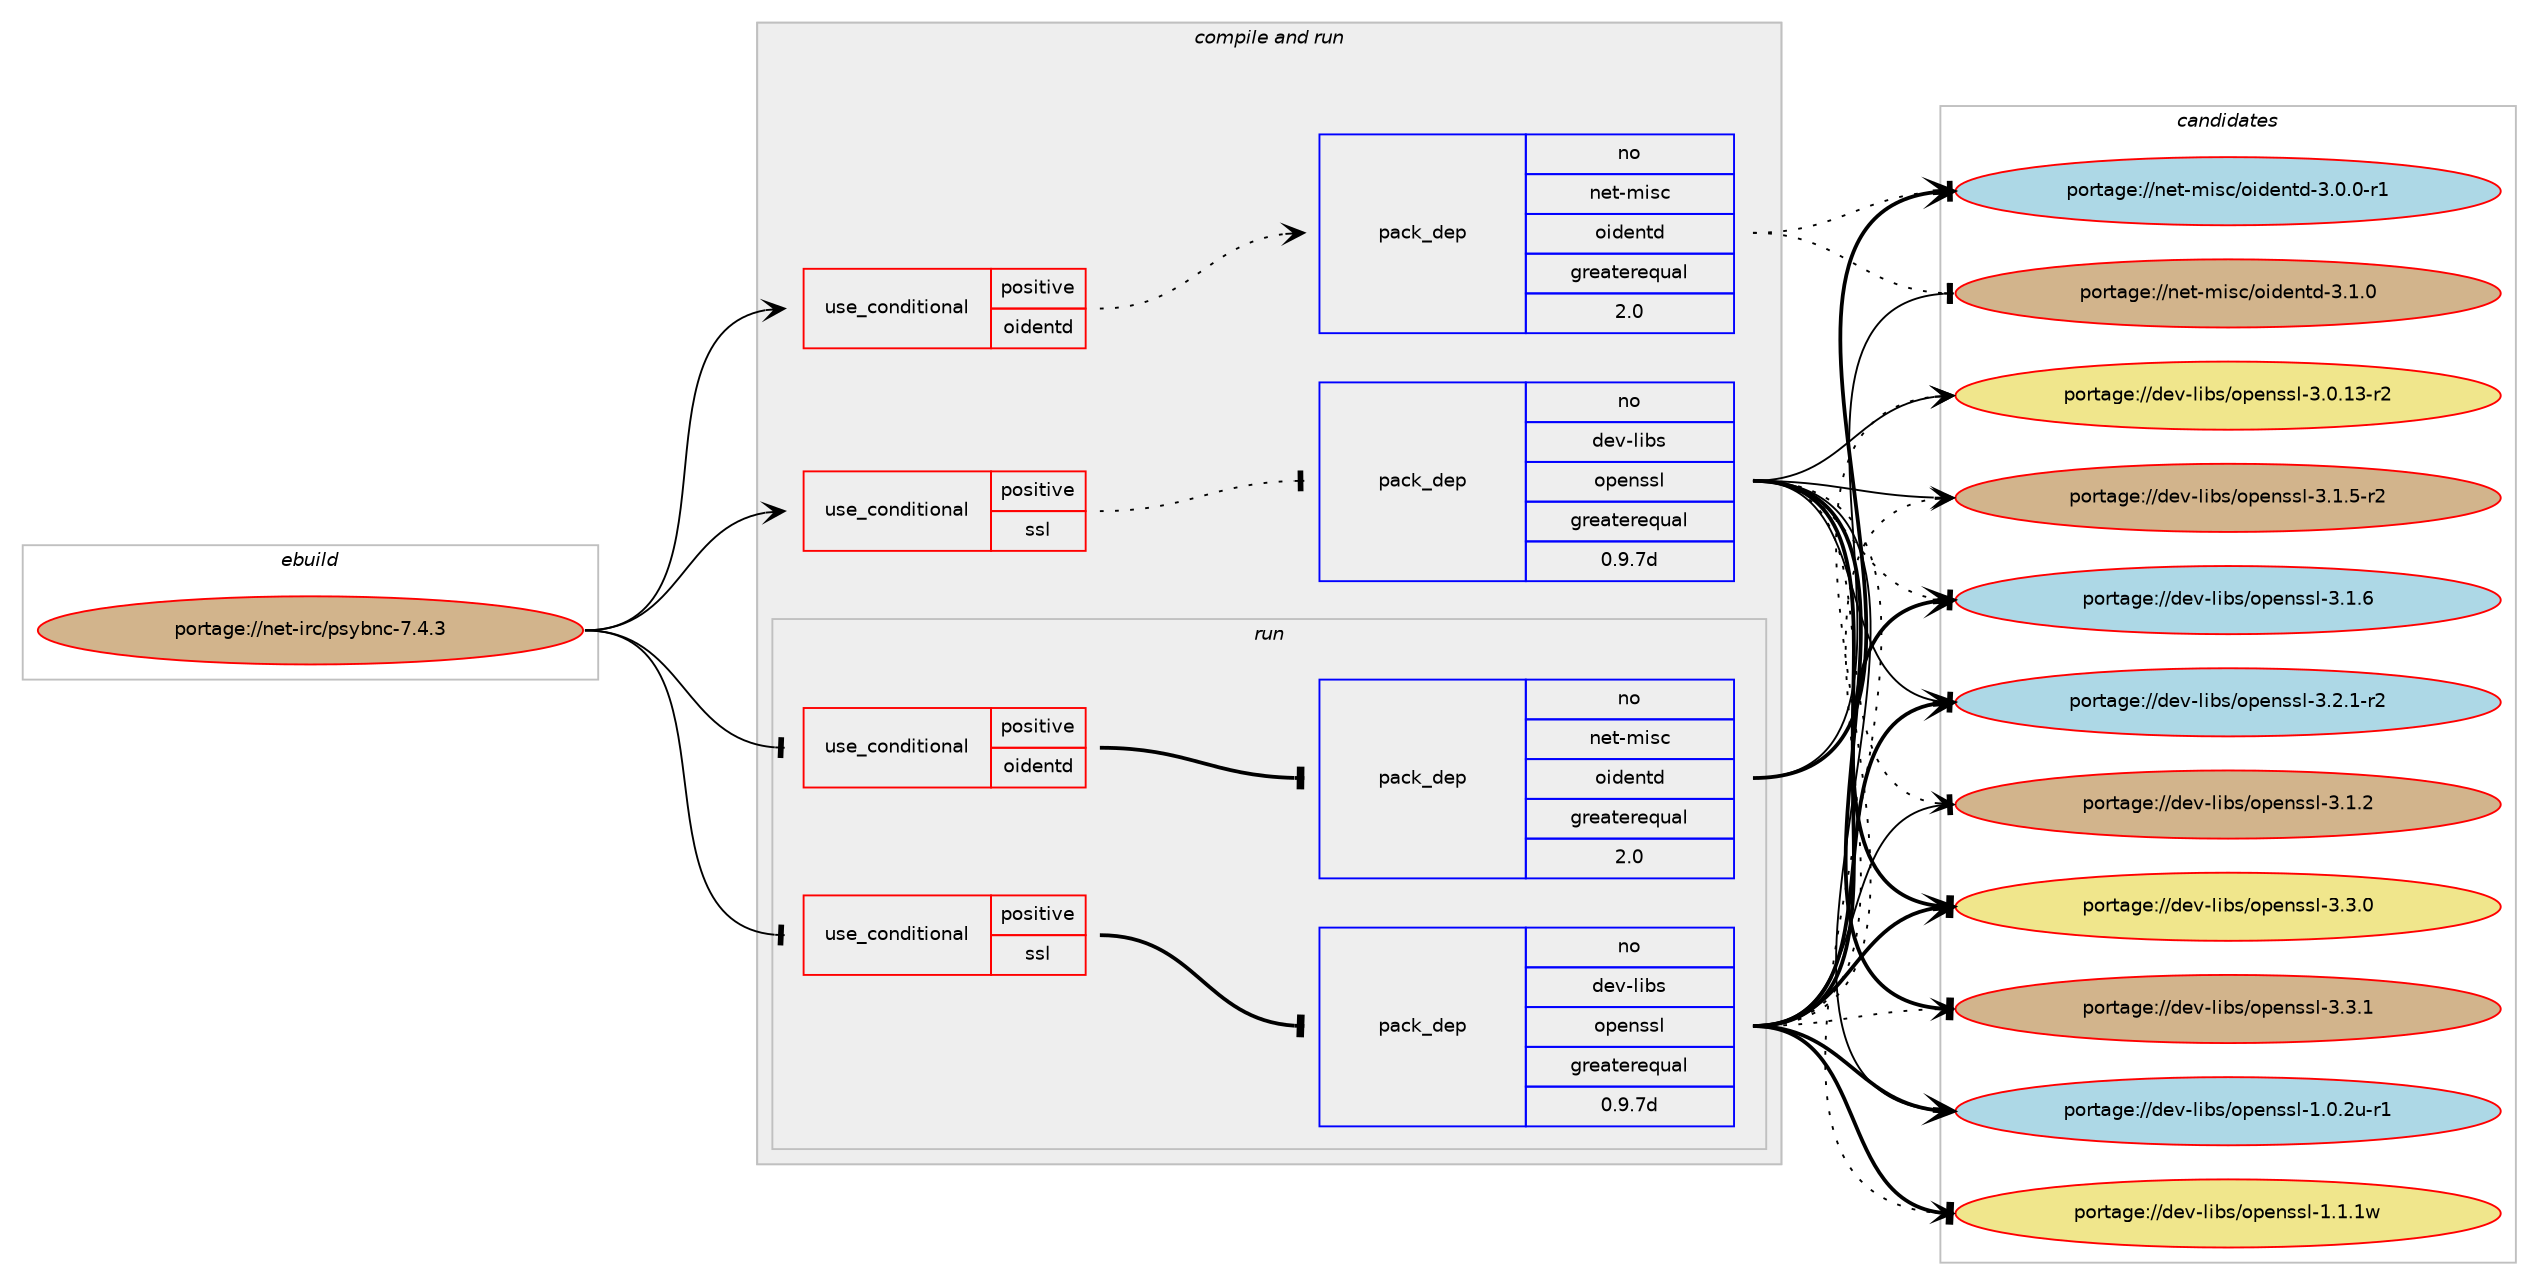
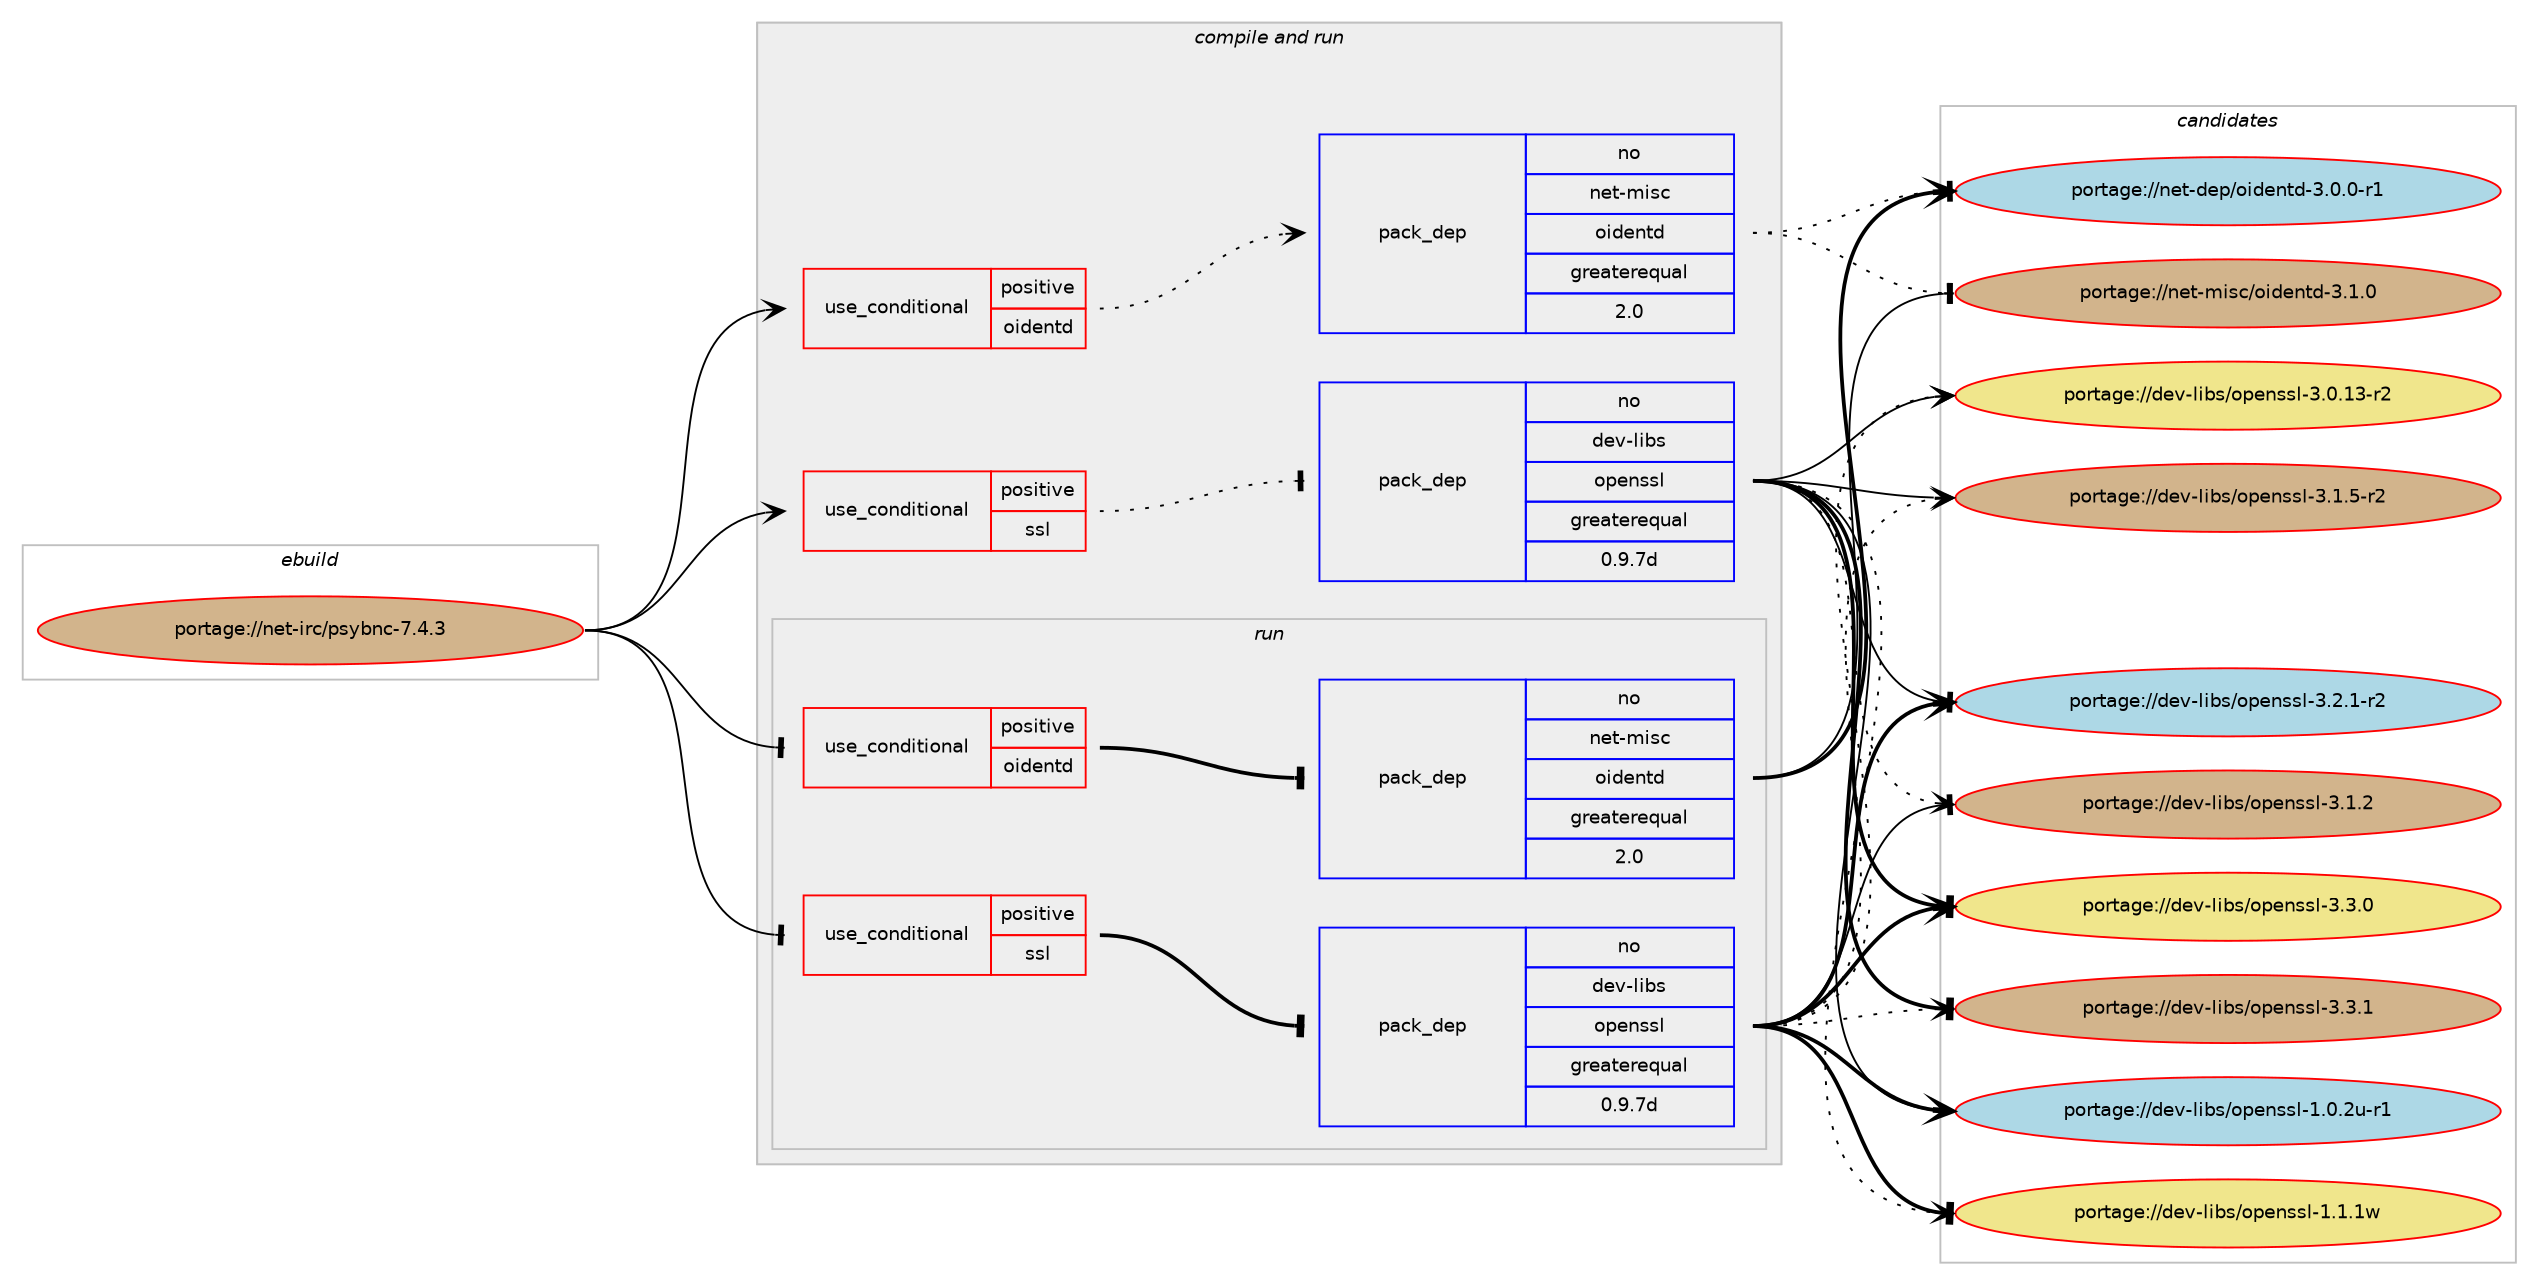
  digraph {
    compound=true
    concentrate=true
    fontname=Helvetica
    fontsize=10
    newrank=true
    rankdir=LR
    ranksep=1.5
    node [color=red fontname=Helvetica fontsize=10 style=filled]
    edge [arrowhead=vee headport=w style=solid tailport=e weight=100]
    n1 [fillcolor=tan label="portage://net-irc/psybnc-7.4.3" width=4]
    n2 [color=blue label=<<TABLE BORDER="0" CELLBORDER="1" CELLSPACING="0" CELLPADDING="4" WIDTH="220"><TR><TD ROWSPAN="6" CELLPADDING="30">pack_dep</TD></TR><TR><TD WIDTH="110">no</TD></TR><TR><TD>net-misc</TD></TR><TR><TD>oidentd</TD></TR><TR><TD>greaterequal</TD></TR><TR><TD>2.0</TD></TR></TABLE>> shape=none style=""]
    n3 [label=<<TABLE BORDER="0" CELLBORDER="1" CELLSPACING="0" CELLPADDING="4"><TR><TD ROWSPAN="3" CELLPADDING="10">use_conditional</TD></TR><TR><TD>positive</TD></TR><TR><TD>oidentd</TD></TR></TABLE>> shape=none style=""]
    n4 [color=blue label=<<TABLE BORDER="0" CELLBORDER="1" CELLSPACING="0" CELLPADDING="4" WIDTH="220"><TR><TD ROWSPAN="6" CELLPADDING="30">pack_dep</TD></TR><TR><TD WIDTH="110">no</TD></TR><TR><TD>dev-libs</TD></TR><TR><TD>openssl</TD></TR><TR><TD>greaterequal</TD></TR><TR><TD>0.9.7d</TD></TR></TABLE>> shape=none style=""]
    n5 [label=<<TABLE BORDER="0" CELLBORDER="1" CELLSPACING="0" CELLPADDING="4"><TR><TD ROWSPAN="3" CELLPADDING="10">use_conditional</TD></TR><TR><TD>positive</TD></TR><TR><TD>ssl</TD></TR></TABLE>> shape=none style=""]
    n6 [color=blue label=<<TABLE BORDER="0" CELLBORDER="1" CELLSPACING="0" CELLPADDING="4" WIDTH="220"><TR><TD ROWSPAN="6" CELLPADDING="30">pack_dep</TD></TR><TR><TD WIDTH="110">no</TD></TR><TR><TD>net-misc</TD></TR><TR><TD>oidentd</TD></TR><TR><TD>greaterequal</TD></TR><TR><TD>2.0</TD></TR></TABLE>> shape=none style=""]
    n7 [label=<<TABLE BORDER="0" CELLBORDER="1" CELLSPACING="0" CELLPADDING="4"><TR><TD ROWSPAN="3" CELLPADDING="10">use_conditional</TD></TR><TR><TD>positive</TD></TR><TR><TD>oidentd</TD></TR></TABLE>> shape=none style=""]
    n8 [color=blue label=<<TABLE BORDER="0" CELLBORDER="1" CELLSPACING="0" CELLPADDING="4" WIDTH="220"><TR><TD ROWSPAN="6" CELLPADDING="30">pack_dep</TD></TR><TR><TD WIDTH="110">no</TD></TR><TR><TD>dev-libs</TD></TR><TR><TD>openssl</TD></TR><TR><TD>greaterequal</TD></TR><TR><TD>0.9.7d</TD></TR></TABLE>> shape=none style=""]
    n9 [label=<<TABLE BORDER="0" CELLBORDER="1" CELLSPACING="0" CELLPADDING="4"><TR><TD ROWSPAN="3" CELLPADDING="10">use_conditional</TD></TR><TR><TD>positive</TD></TR><TR><TD>ssl</TD></TR></TABLE>> shape=none style=""]
-   n10 [fillcolor=lightblue label="portage://net-misc/oidentd-3.0.0-r1" width=4]
+   n10 [fillcolor=lightblue label="portage://net-dep/oidentd-3.0.0-r1" width=4]
    n11 [fillcolor=tan label="portage://net-misc/oidentd-3.1.0" width=4]
    n12 [fillcolor=lightblue label="portage://dev-libs/openssl-1.0.2u-r1" width=4]
    n13 [fillcolor=khaki label="portage://dev-libs/openssl-1.1.1w" width=4]
    n14 [fillcolor=khaki label="portage://dev-libs/openssl-3.0.13-r2" width=4]
    n15 [fillcolor=tan label="portage://dev-libs/openssl-3.1.5-r2" width=4]
-   n16 [fillcolor=lightblue label="portage://dev-libs/openssl-3.1.6" width=4]
    n17 [fillcolor=lightblue label="portage://dev-libs/openssl-3.2.1-r2" width=4]
    n18 [fillcolor=tan label="portage://dev-libs/openssl-3.1.2" width=4]
    n19 [fillcolor=khaki label="portage://dev-libs/openssl-3.3.0" width=4]
    n20 [fillcolor=tan label="portage://dev-libs/openssl-3.3.1" width=4]
    subgraph cluster_1 {
      color=gray
      label=<<i>ebuild</i>>
      rank=same
      n1
    }
    subgraph cluster_2 {
      color=gray
      label=<<i>dependencies</i>>
      subgraph cluster_3 {
        color=gray
        fillcolor="#eeeeee"
        label=<<i>compile</i>>
        style=filled
        subgraph sub_4 {
          color=gray
          fillcolor="#eeeeee"
          label=<<i>compile</i>>
          style=filled
          n5
          subgraph sub_5 {
            color=gray
            fillcolor="#eeeeee"
            label=<<i>compile</i>>
            style=filled
            n4
          }
        }
        subgraph sub_6 {
          color=gray
          fillcolor="#eeeeee"
          label=<<i>compile</i>>
          style=filled
          n3
          subgraph sub_7 {
            color=gray
            fillcolor="#eeeeee"
            label=<<i>compile</i>>
            style=filled
            n2
          }
        }
      }
      subgraph cluster_8 {
        color=gray
        fillcolor="#eeeeee"
        label=<<i>compile and run</i>>
        style=filled
      }
      subgraph cluster_9 {
        color=gray
        fillcolor="#eeeeee"
        label=<<i>run</i>>
        style=filled
        subgraph sub_10 {
          color=gray
          fillcolor="#eeeeee"
          label=<<i>run</i>>
          style=filled
          n7
          subgraph sub_11 {
            color=gray
            fillcolor="#eeeeee"
            label=<<i>run</i>>
            style=filled
            n6
          }
        }
        subgraph sub_12 {
          color=gray
          fillcolor="#eeeeee"
          label=<<i>run</i>>
          style=filled
          n9
          subgraph sub_13 {
            color=gray
            fillcolor="#eeeeee"
            label=<<i>run</i>>
            style=filled
            n8
          }
        }
      }
    }
    subgraph cluster_14 {
      color=gray
      label=<<i>candidates</i>>
      rank=same
      subgraph sub_15 {
        color=black
        label=<<i>candidates</i>>
        nodesep=1
        rank=same
        n10
        n11
      }
      subgraph sub_16 {
        color=black
        label=<<i>candidates</i>>
        nodesep=1
        rank=same
        n12
        n13
        n14
        n15
-       n16
        n17
        n18
        n19
        n20
      }
      subgraph sub_17 {
        color=black
        label=<<i>candidates</i>>
        nodesep=1
        rank=same
        n10
        n11
      }
      subgraph sub_18 {
        color=black
        label=<<i>candidates</i>>
        nodesep=1
        rank=same
        n12
        n13
        n14
        n15
-       n16
        n17
        n18
        n19
        n20
      }
    }
    n1 -> n3 [weight=20]
    n1 -> n5 [weight=20]
    n1 -> n7 [arrowhead=tee weight=20]
    n1 -> n9 [arrowhead=tee weight=20]
    n2 -> n10 [arrowhead=tee style=dotted]
    n2 -> n11 [arrowhead=tee style=dotted]
    n3 -> n2 [style=dotted weight=20]
    n4 -> n12
    n4 -> n13 [style=dotted]
    n4 -> n14
    n4 -> n15
-   n4 -> n16 [arrowhead=tee style=dotted]
    n4 -> n17 [arrowhead=tee]
    n4 -> n18 [style=dotted]
    n4 -> n19 [arrowhead=tee style=bold]
    n4 -> n20 [arrowhead=tee style=bold]
    n5 -> n4 [arrowhead=tee style=dotted weight=20]
    n6 -> n10 [style=bold]
    n6 -> n11 [arrowhead=tee]
    n7 -> n6 [arrowhead=tee style=bold weight=20]
    n8 -> n12 [style=bold]
    n8 -> n13 [arrowhead=tee style=bold]
    n8 -> n14 [style=dotted]
    n8 -> n15 [style=dotted]
-   n8 -> n16 [style=bold]
    n8 -> n17 [style=bold]
    n8 -> n18 [arrowhead=tee]
    n8 -> n19 [style=bold]
    n8 -> n20 [style=dotted]
    n9 -> n8 [arrowhead=tee style=bold weight=20]
  }
